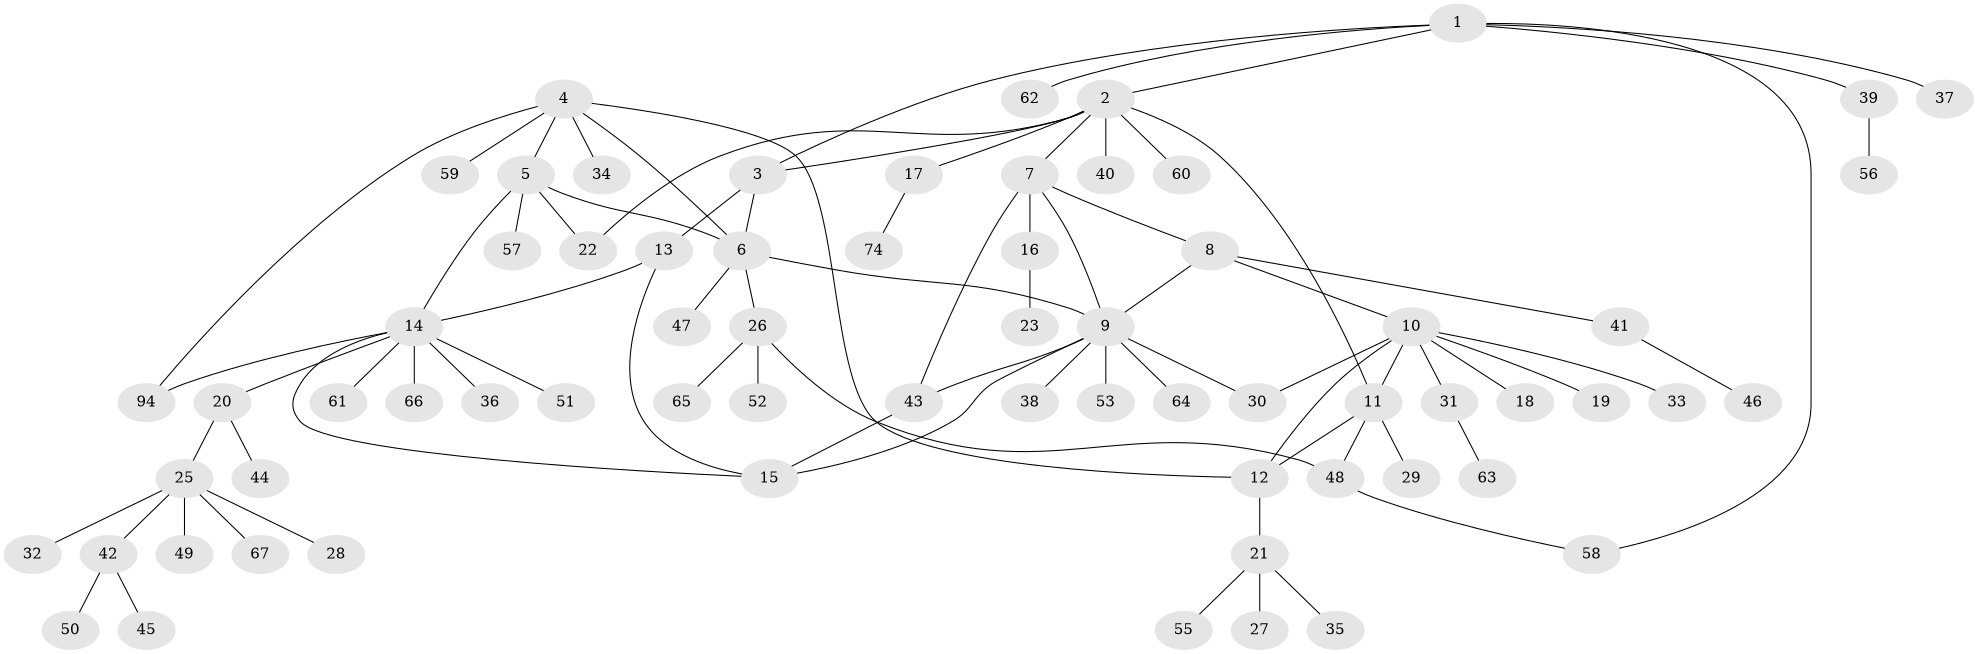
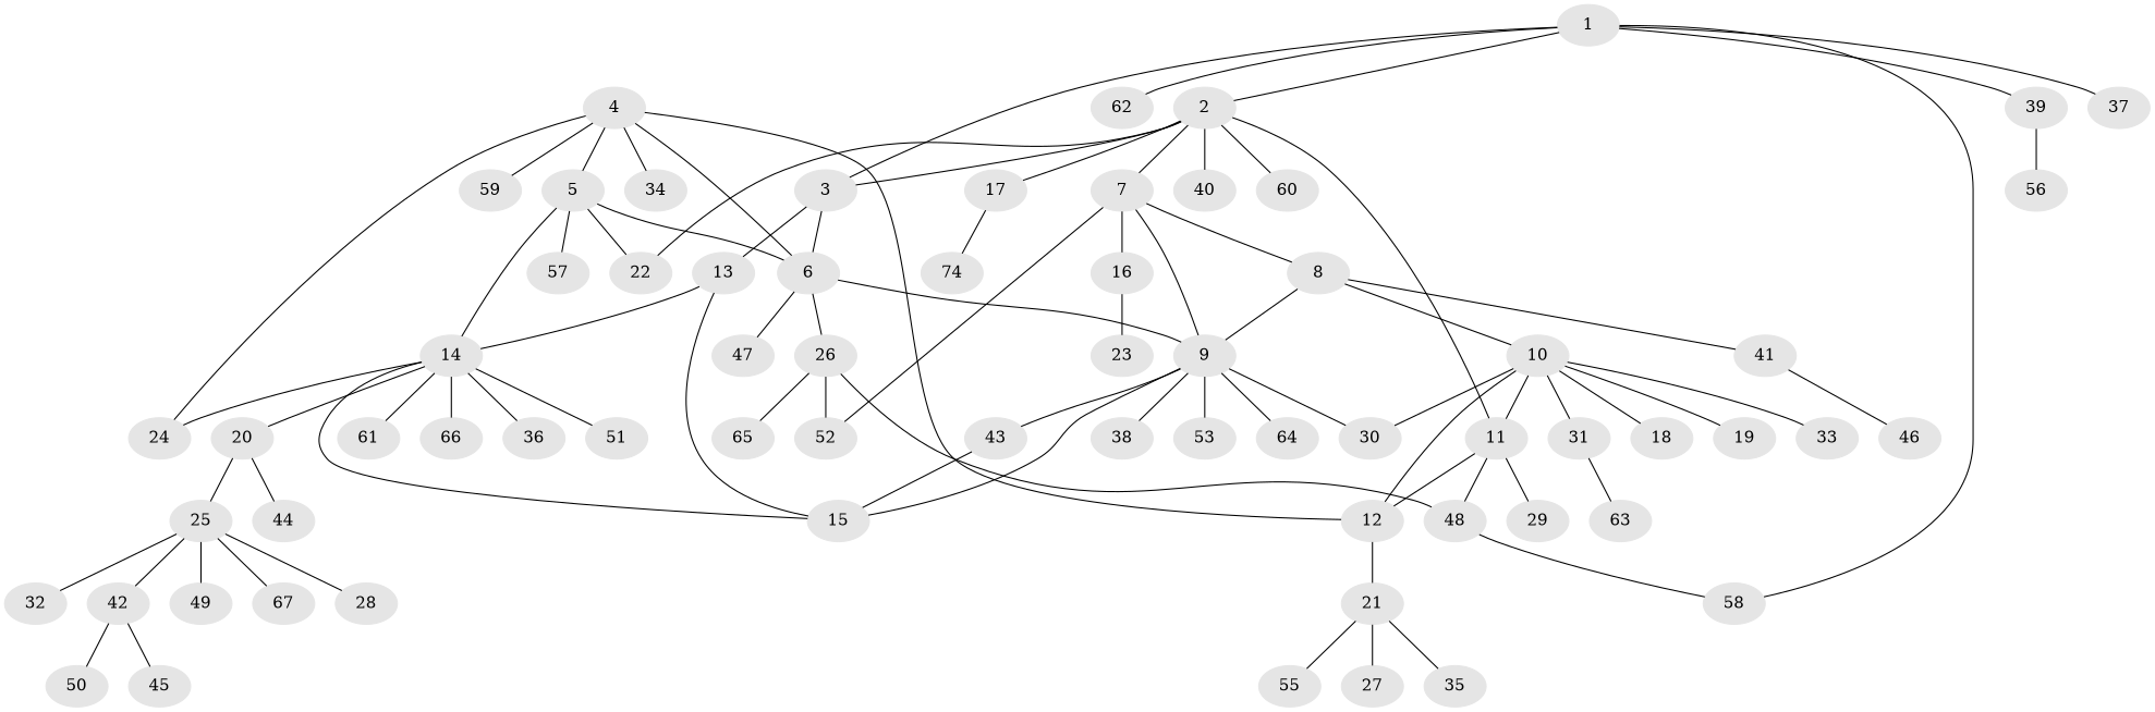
  graph {
    node [color=gray90 style=filled]
    1
    2
    3
    37
    39
    58
    62
    7
    11
    17
    22
    40
    60
    6
    13
    56
    9
    8
    16
    52
    12
    29
    48
    n24 [label=74]
    26
    47
    14
    15
    4
    5
-   24 [label=94]
+   24
    34
    59
    57
    21
    20
    36
    51
    61
    66
    30
    38
    43
    53
    64
    65
    10
    41
    23
    18
    19
    31
    33
    46
    63
    27
    35
    55
    25
    44
    28
    32
    42
    49
    67
    45
    50
    1 -- 2
    1 -- 3
    1 -- 37
    1 -- 39
    1 -- 58
    1 -- 62
    2 -- 3
    2 -- 7
    2 -- 11
    2 -- 17
    2 -- 22
    2 -- 40
    2 -- 60
    3 -- 6
    3 -- 13
    39 -- 56
    7 -- 9
    7 -- 8
    7 -- 16
-   7 -- 43
+   7 -- 52
    11 -- 12
    11 -- 29
    11 -- 48
    17 -- n24
    6 -- 9
    6 -- 26
    6 -- 47
    13 -- 14
    13 -- 15
    9 -- 15
    9 -- 30
    9 -- 38
    9 -- 43
    9 -- 53
    9 -- 64
    8 -- 9
    8 -- 10
    8 -- 41
    16 -- 23
    12 -- 21
    48 -- 58
    26 -- 52
    26 -- 48
    26 -- 65
    14 -- 15
    14 -- 24
    14 -- 20
    14 -- 36
    14 -- 51
    14 -- 61
    14 -- 66
    4 -- 6
    4 -- 12
    4 -- 5
    4 -- 24
    4 -- 34
    4 -- 59
    5 -- 22
    5 -- 6
    5 -- 14
    5 -- 57
    21 -- 27
    21 -- 35
    21 -- 55
    20 -- 25
    20 -- 44
    43 -- 15
    10 -- 11
    10 -- 12
    10 -- 30
    10 -- 18
    10 -- 19
    10 -- 31
    10 -- 33
    41 -- 46
    31 -- 63
    25 -- 28
    25 -- 32
    25 -- 42
    25 -- 49
    25 -- 67
    42 -- 45
    42 -- 50
  }
